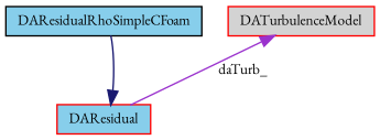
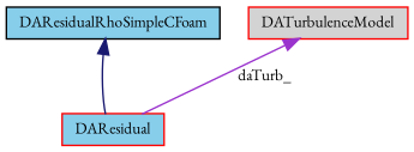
  digraph {
    fontname="EB Garamond"
    node [color=red fillcolor=skyblue fontname="EB Garamond" fontsize=10 shape=record style=filled]
    edge [dir=back fontname="EB Garamond" fontsize=10 labelfontname=Helvetica labelfontsize=10 style=solid]
    n1 [color=black fontcolor=black height=0.2 label=DAResidualRhoSimpleCFoam width=0.4]
    n2 [height=0.2 label=DAResidual width=0.4]
    n3 [fillcolor=lightgrey height=0.2 label=DATurbulenceModel width=0.4]
-   n2 -> n1 [color=midnightblue]
+   n1 -> n2 [color=midnightblue]
    n3 -> n2 [color=darkorchid3 label=" daTurb_"]
  }
